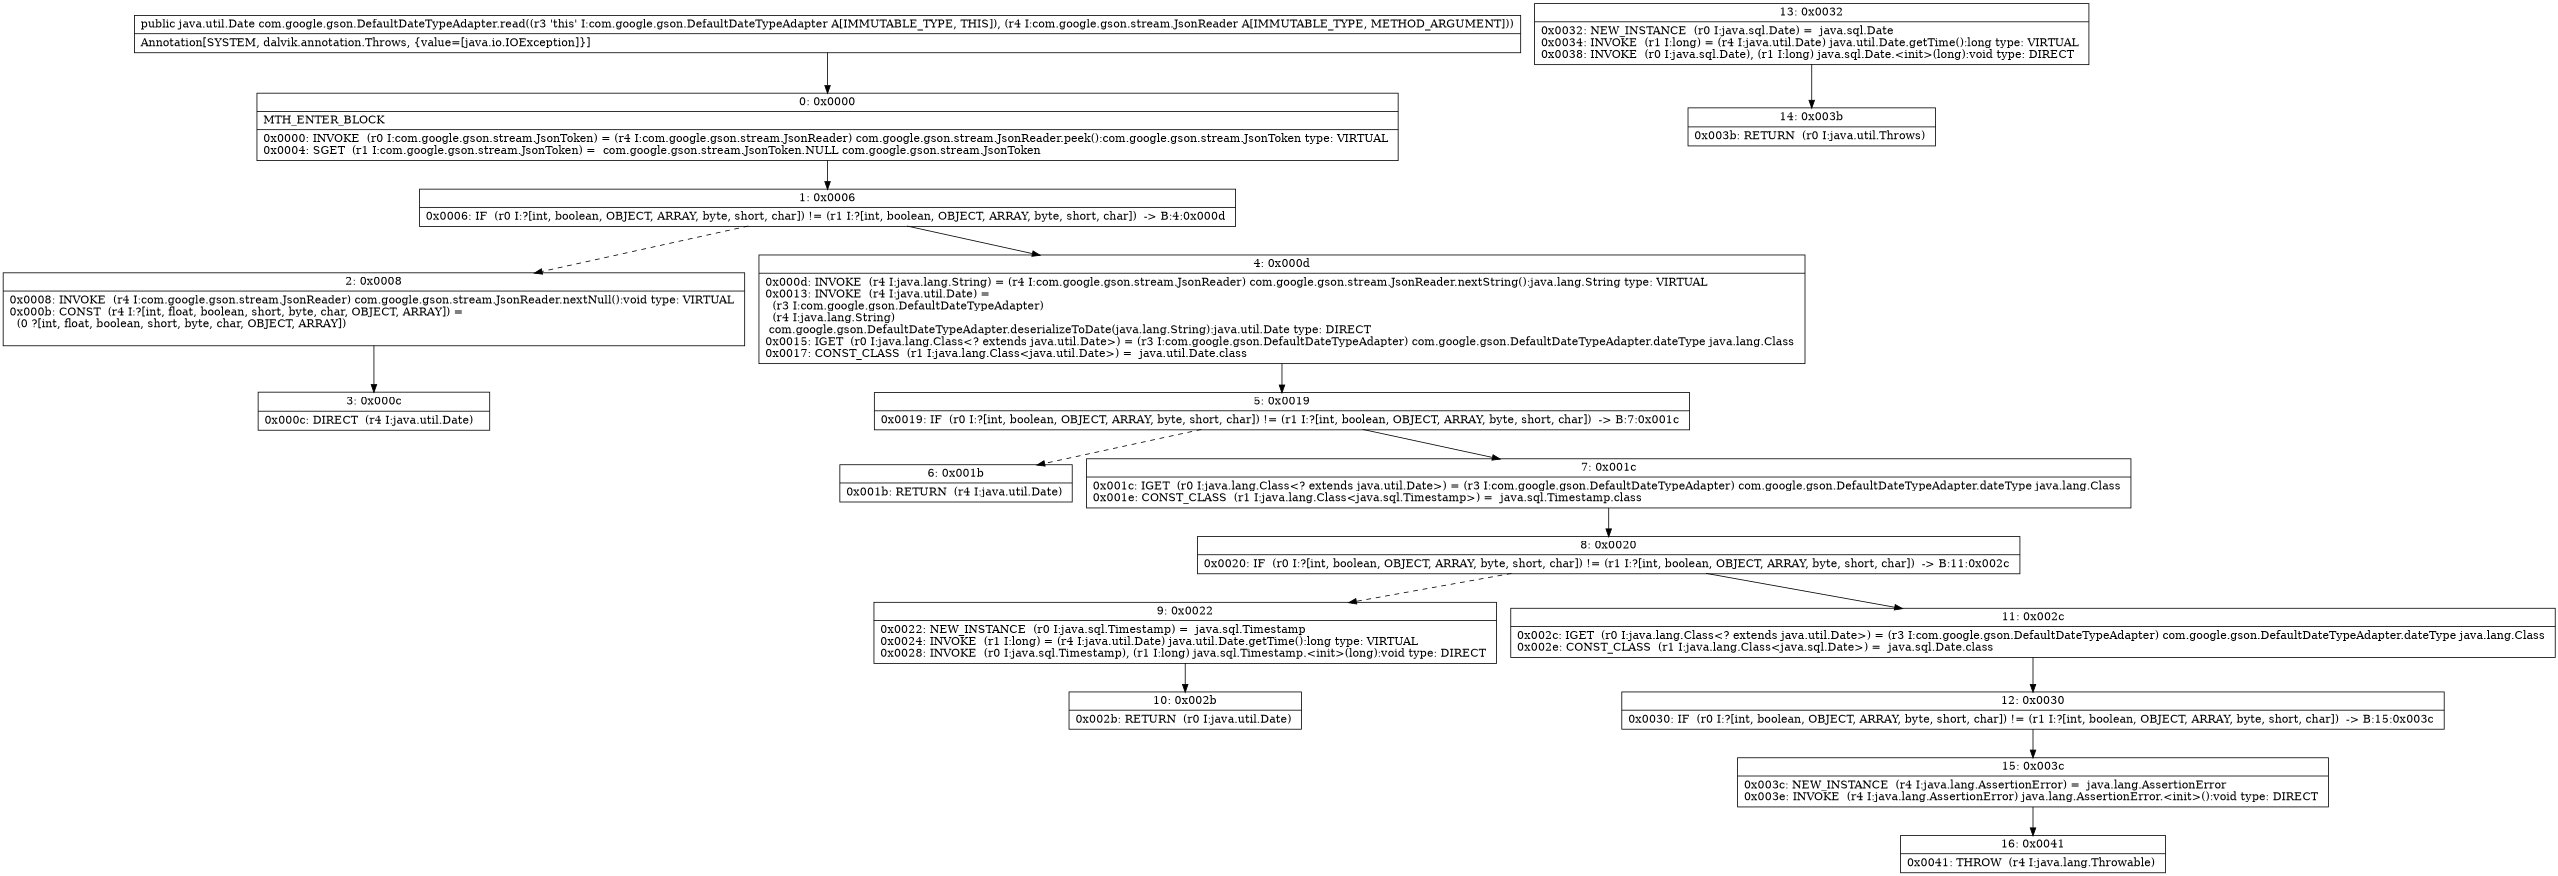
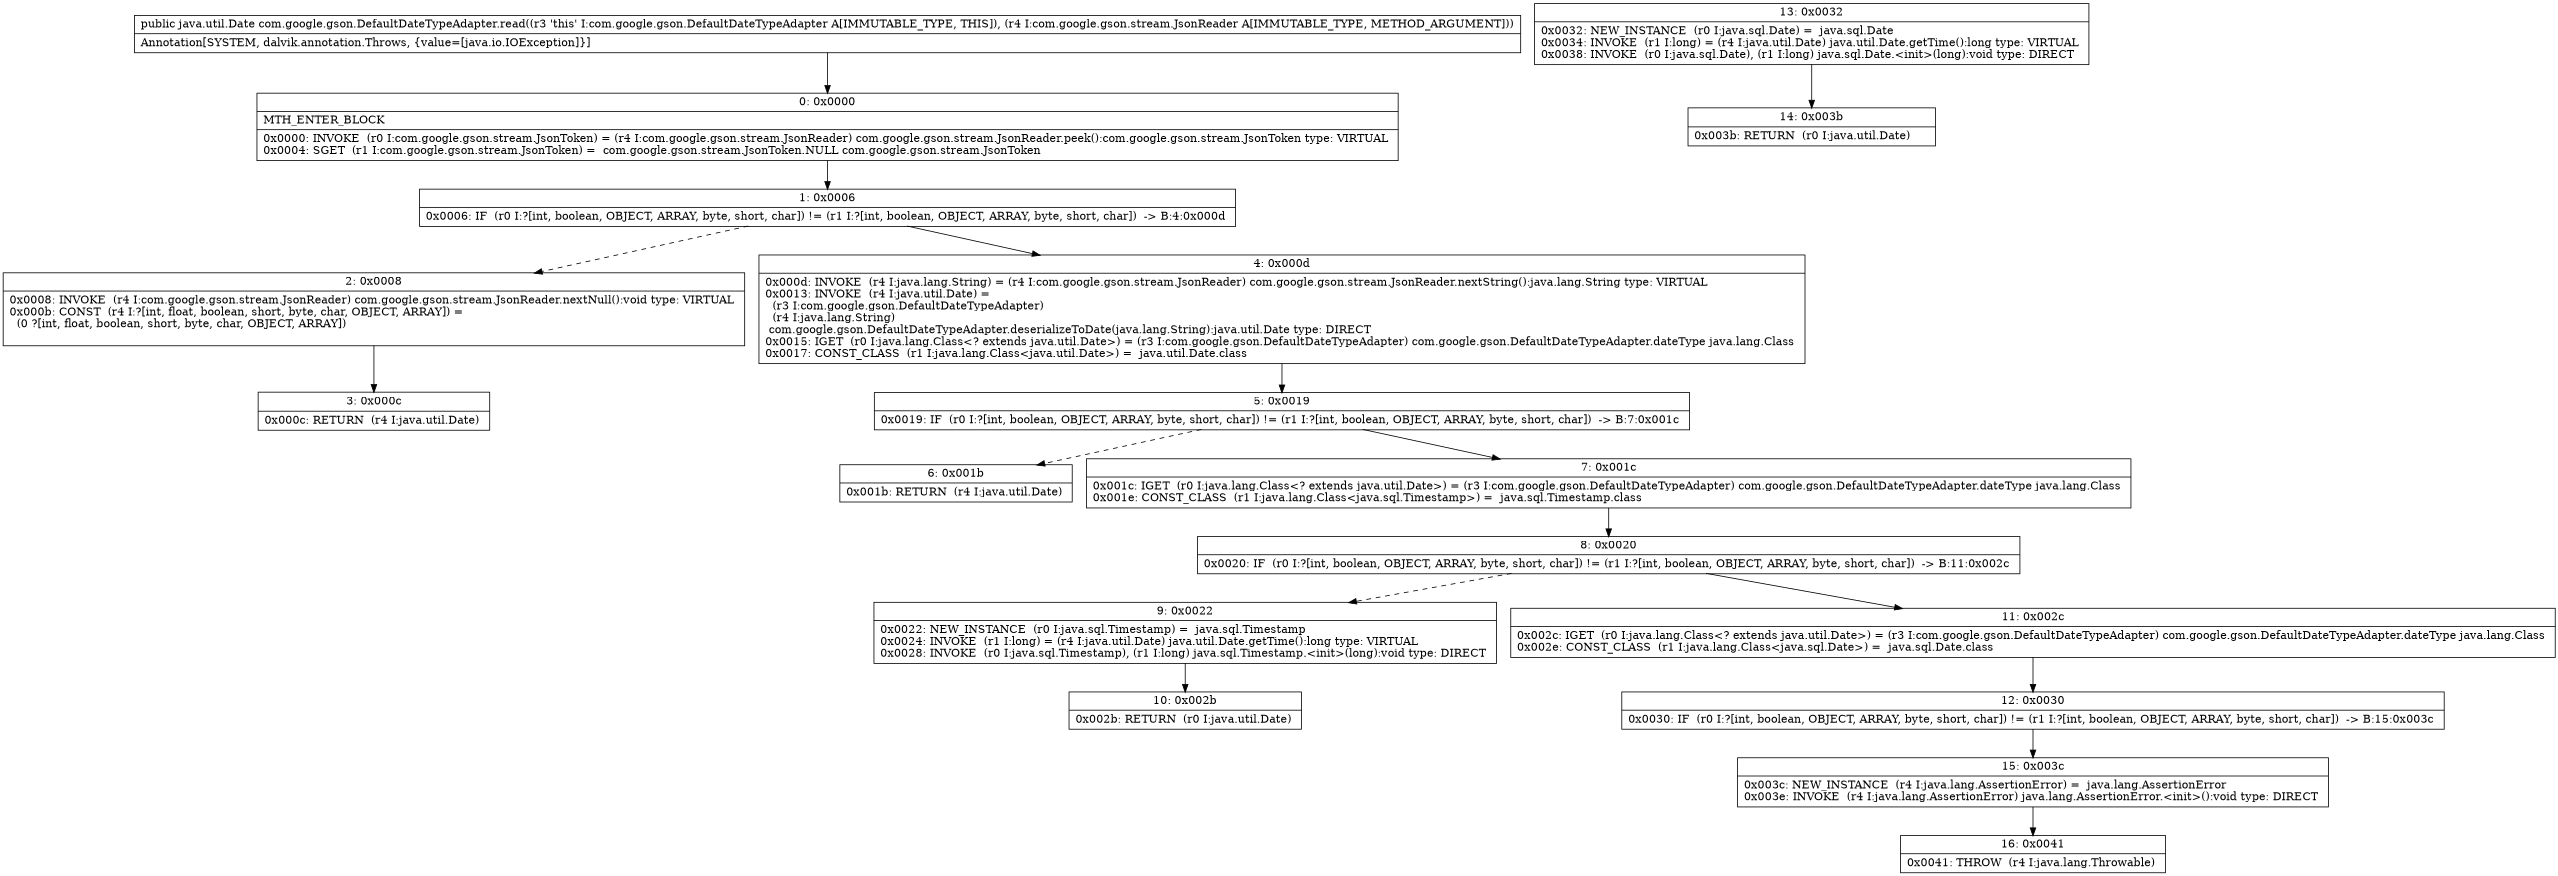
  digraph {
    node [shape=record]
    n1 [label="{0\:\ 0x0000|MTH_ENTER_BLOCK\l|0x0000: INVOKE  (r0 I:com.google.gson.stream.JsonToken) = (r4 I:com.google.gson.stream.JsonReader) com.google.gson.stream.JsonReader.peek():com.google.gson.stream.JsonToken type: VIRTUAL \l0x0004: SGET  (r1 I:com.google.gson.stream.JsonToken) =  com.google.gson.stream.JsonToken.NULL com.google.gson.stream.JsonToken \l}"]
    n2 [label="{1\:\ 0x0006|0x0006: IF  (r0 I:?[int, boolean, OBJECT, ARRAY, byte, short, char]) != (r1 I:?[int, boolean, OBJECT, ARRAY, byte, short, char])  \-\> B:4:0x000d \l}"]
    n3 [label="{2\:\ 0x0008|0x0008: INVOKE  (r4 I:com.google.gson.stream.JsonReader) com.google.gson.stream.JsonReader.nextNull():void type: VIRTUAL \l0x000b: CONST  (r4 I:?[int, float, boolean, short, byte, char, OBJECT, ARRAY]) = \l  (0 ?[int, float, boolean, short, byte, char, OBJECT, ARRAY])\l \l}"]
    n4 [label="{4\:\ 0x000d|0x000d: INVOKE  (r4 I:java.lang.String) = (r4 I:com.google.gson.stream.JsonReader) com.google.gson.stream.JsonReader.nextString():java.lang.String type: VIRTUAL \l0x0013: INVOKE  (r4 I:java.util.Date) = \l  (r3 I:com.google.gson.DefaultDateTypeAdapter)\l  (r4 I:java.lang.String)\l com.google.gson.DefaultDateTypeAdapter.deserializeToDate(java.lang.String):java.util.Date type: DIRECT \l0x0015: IGET  (r0 I:java.lang.Class\<? extends java.util.Date\>) = (r3 I:com.google.gson.DefaultDateTypeAdapter) com.google.gson.DefaultDateTypeAdapter.dateType java.lang.Class \l0x0017: CONST_CLASS  (r1 I:java.lang.Class\<java.util.Date\>) =  java.util.Date.class \l}"]
-   n5 [label="{3\:\ 0x000c|0x000c: DIRECT  (r4 I:java.util.Date) \l}"]
+   n5 [label="{3\:\ 0x000c|0x000c: RETURN  (r4 I:java.util.Date) \l}"]
    n6 [label="{5\:\ 0x0019|0x0019: IF  (r0 I:?[int, boolean, OBJECT, ARRAY, byte, short, char]) != (r1 I:?[int, boolean, OBJECT, ARRAY, byte, short, char])  \-\> B:7:0x001c \l}"]
    n7 [label="{6\:\ 0x001b|0x001b: RETURN  (r4 I:java.util.Date) \l}"]
    n8 [label="{7\:\ 0x001c|0x001c: IGET  (r0 I:java.lang.Class\<? extends java.util.Date\>) = (r3 I:com.google.gson.DefaultDateTypeAdapter) com.google.gson.DefaultDateTypeAdapter.dateType java.lang.Class \l0x001e: CONST_CLASS  (r1 I:java.lang.Class\<java.sql.Timestamp\>) =  java.sql.Timestamp.class \l}"]
    n9 [label="{8\:\ 0x0020|0x0020: IF  (r0 I:?[int, boolean, OBJECT, ARRAY, byte, short, char]) != (r1 I:?[int, boolean, OBJECT, ARRAY, byte, short, char])  \-\> B:11:0x002c \l}"]
    n10 [label="{9\:\ 0x0022|0x0022: NEW_INSTANCE  (r0 I:java.sql.Timestamp) =  java.sql.Timestamp \l0x0024: INVOKE  (r1 I:long) = (r4 I:java.util.Date) java.util.Date.getTime():long type: VIRTUAL \l0x0028: INVOKE  (r0 I:java.sql.Timestamp), (r1 I:long) java.sql.Timestamp.\<init\>(long):void type: DIRECT \l}"]
    n11 [label="{11\:\ 0x002c|0x002c: IGET  (r0 I:java.lang.Class\<? extends java.util.Date\>) = (r3 I:com.google.gson.DefaultDateTypeAdapter) com.google.gson.DefaultDateTypeAdapter.dateType java.lang.Class \l0x002e: CONST_CLASS  (r1 I:java.lang.Class\<java.sql.Date\>) =  java.sql.Date.class \l}"]
    n12 [label="{10\:\ 0x002b|0x002b: RETURN  (r0 I:java.util.Date) \l}"]
    n13 [label="{12\:\ 0x0030|0x0030: IF  (r0 I:?[int, boolean, OBJECT, ARRAY, byte, short, char]) != (r1 I:?[int, boolean, OBJECT, ARRAY, byte, short, char])  \-\> B:15:0x003c \l}"]
    n14 [label="{15\:\ 0x003c|0x003c: NEW_INSTANCE  (r4 I:java.lang.AssertionError) =  java.lang.AssertionError \l0x003e: INVOKE  (r4 I:java.lang.AssertionError) java.lang.AssertionError.\<init\>():void type: DIRECT \l}"]
    n15 [label="{13\:\ 0x0032|0x0032: NEW_INSTANCE  (r0 I:java.sql.Date) =  java.sql.Date \l0x0034: INVOKE  (r1 I:long) = (r4 I:java.util.Date) java.util.Date.getTime():long type: VIRTUAL \l0x0038: INVOKE  (r0 I:java.sql.Date), (r1 I:long) java.sql.Date.\<init\>(long):void type: DIRECT \l}"]
-   n16 [label="{14\:\ 0x003b|0x003b: RETURN  (r0 I:java.util.Throws) \l}"]
+   n16 [label="{14\:\ 0x003b|0x003b: RETURN  (r0 I:java.util.Date) \l}"]
    n17 [label="{16\:\ 0x0041|0x0041: THROW  (r4 I:java.lang.Throwable) \l}"]
    n18 [label="{public java.util.Date com.google.gson.DefaultDateTypeAdapter.read((r3 'this' I:com.google.gson.DefaultDateTypeAdapter A[IMMUTABLE_TYPE, THIS]), (r4 I:com.google.gson.stream.JsonReader A[IMMUTABLE_TYPE, METHOD_ARGUMENT]))  | Annotation[SYSTEM, dalvik.annotation.Throws, \{value=[java.io.IOException]\}]\l}"]
    n1 -> n2
    n2 -> n3 [style=dashed]
    n2 -> n4
    n3 -> n5
    n4 -> n6
    n6 -> n7 [style=dashed]
    n6 -> n8
    n8 -> n9
    n9 -> n10 [style=dashed]
    n9 -> n11
    n10 -> n12
    n11 -> n13
    n13 -> n14
    n14 -> n17
    n15 -> n16
    n18 -> n1
  }
